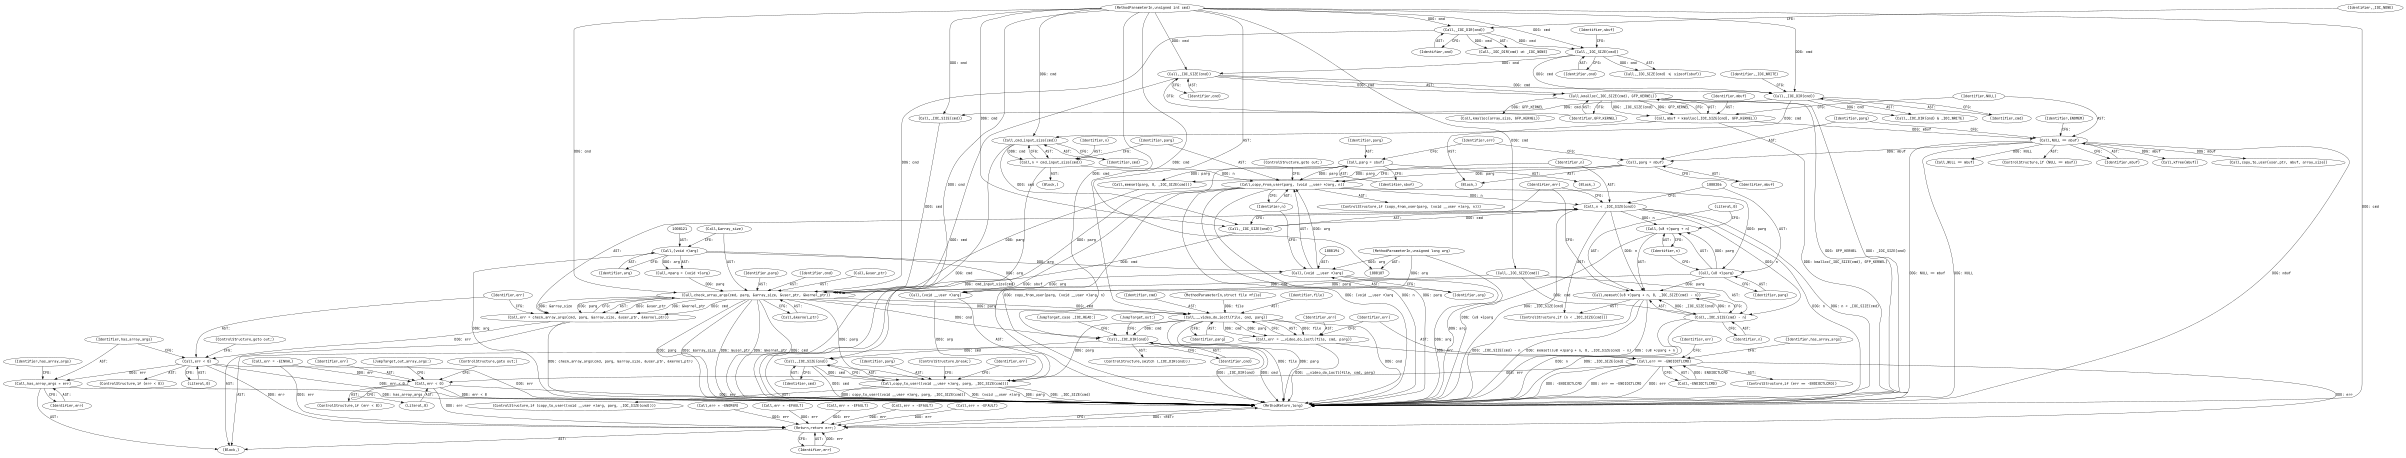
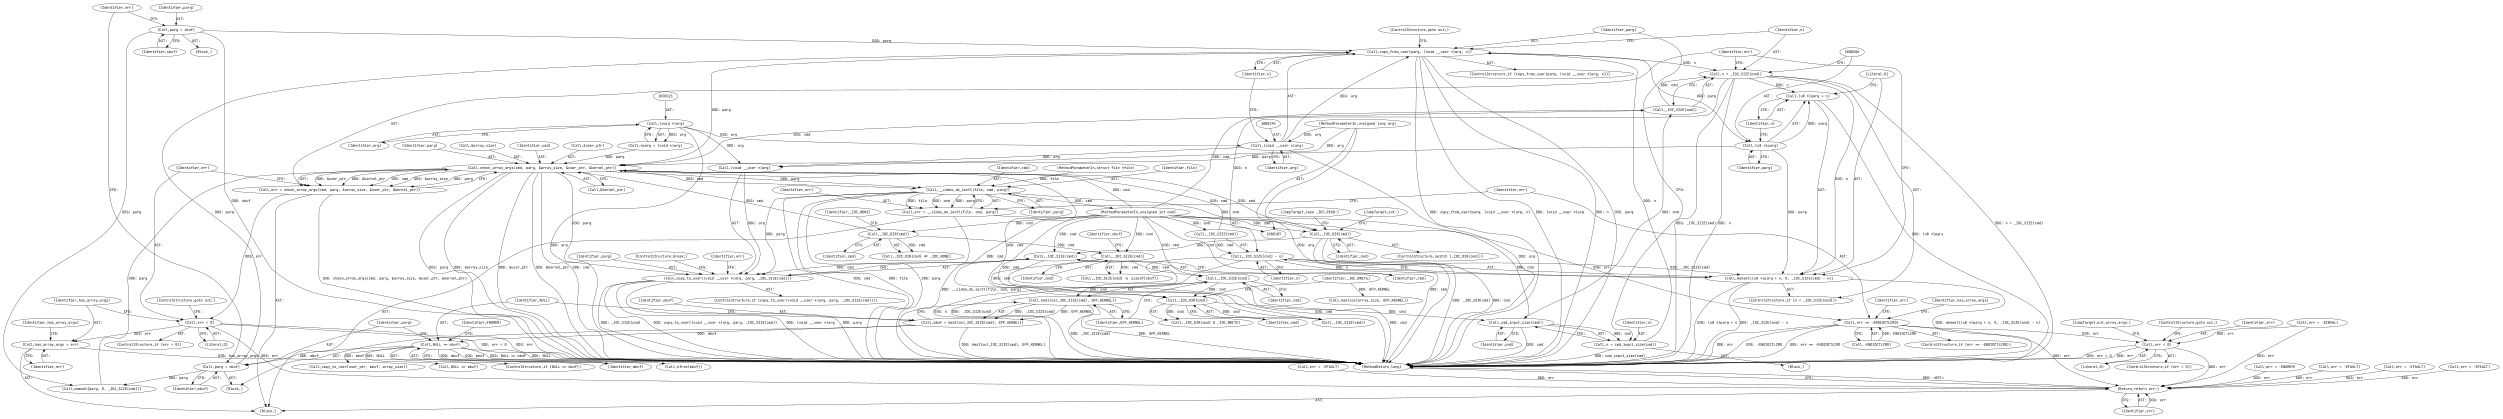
  digraph {
    fontname="JetBrains Mono"
    node [fontname="JetBrains Mono"]
    edge [fontname="JetBrains Mono"]
    n1 [label="(Call,copy_from_user(parg, (void __user *)arg, n))"]
    n2 [label="(Call,n < _IOC_SIZE(cmd))"]
    n3 [label="(Call,(u8 *)parg)"]
    n4 [label="(Call,check_array_args(cmd, parg, &array_size, &user_ptr, &kernel_ptr))"]
    n5 [label="(Identifier,n)"]
    n6 [label="(MethodReturn,long)"]
    n7 [label="(ControlStructure,if (copy_from_user(parg, (void __user *)arg, n)))"]
    n8 [label="(Call,_IOC_SIZE(cmd))"]
    n9 [label="(Call,memset((u8 *)parg + n, 0, _IOC_SIZE(cmd) - n))"]
    n10 [label="(Call,(u8 *)parg + n)"]
    n11 [label="(Call,_IOC_SIZE(cmd) - n)"]
    n12 [label="(ControlStructure,if (n < _IOC_SIZE(cmd)))"]
    n13 [label="(Identifier,parg)"]
    n14 [label="(Call,__video_do_ioctl(file, cmd, parg))"]
    n15 [label="(Call,_IOC_DIR(cmd))"]
    n16 [label="(Call,err = check_array_args(cmd, parg, &array_size, &user_ptr, &kernel_ptr))"]
    n17 [label="(Call,copy_to_user((void __user *)arg, parg, _IOC_SIZE(cmd)))"]
    n18 [label="(Call,&kernel_ptr)"]
    n19 [label="(Call,(void __user *)arg)"]
    n20 [label="(Return,return err;)"]
    n21 [label="(Call,parg = sbuf)"]
    n22 [label="(Call,memset(parg, 0, _IOC_SIZE(cmd)))"]
    n23 [label="(Identifier,sbuf)"]
    n24 [label="(Block,)"]
    n25 [label="(Call,parg = mbuf)"]
    n26 [label="(Block,)"]
    n27 [label="(Identifier,mbuf)"]
    n28 [label="(Call,NULL == mbuf)"]
    n29 [label="(Call,NULL == mbuf)"]
    n30 [label="(ControlStructure,if (NULL == mbuf))"]
    n31 [label="(Identifier,mbuf)"]
    n32 [label="(Call,kfree(mbuf))"]
    n33 [label="(Call,copy_to_user(user_ptr, mbuf, array_size))"]
    n34 [label="(Call,mbuf = kmalloc(_IOC_SIZE(cmd), GFP_KERNEL))"]
    n35 [label="(Call,kmalloc(_IOC_SIZE(cmd), GFP_KERNEL))"]
    n36 [label="(Identifier,GFP_KERNEL)"]
    n37 [label="(Call,kmalloc(array_size, GFP_KERNEL))"]
    n38 [label="(Call,_IOC_SIZE(cmd))"]
    n39 [label="(Call,_IOC_DIR(cmd))"]
    n40 [label="(Identifier,cmd)"]
    n41 [label="(Call,cmd_input_size(cmd))"]
    n42 [label="(Call,_IOC_SIZE(cmd))"]
    n43 [label="(Call,_IOC_DIR(cmd) & _IOC_WRITE)"]
    n44 [label="(Identifier,cmd)"]
    n45 [label="(Call,_IOC_SIZE(cmd))"]
    n46 [label="(Identifier,cmd)"]
    n47 [label="(Call,_IOC_SIZE(cmd) <= sizeof(sbuf))"]
    n48 [label="(Call,_IOC_DIR(cmd))"]
    n49 [label="(Identifier,cmd)"]
    n50 [label="(Call,_IOC_DIR(cmd) != _IOC_NONE)"]
    n51 [label="(MethodParameterIn,unsigned int cmd)"]
    n52 [label="(Call,_IOC_SIZE(cmd))"]
    n53 [label="(Call,_IOC_SIZE(cmd))"]
    1000107
    n55 [label="(Call,n = cmd_input_size(cmd))"]
    n56 [label="(Identifier,cmd)"]
    n57 [label="(Call,err = __video_do_ioctl(file, cmd, parg))"]
    n58 [label="(Identifier,parg)"]
    n59 [label="(Identifier,cmd)"]
    n60 [label="(ControlStructure,switch (_IOC_DIR(cmd)))"]
    n61 [label="(Identifier,cmd)"]
    n62 [label="(Identifier,arg)"]
    n63 [label="(Call,(void __user *)arg)"]
    n64 [label="(Call,(void *)arg)"]
    n65 [label="(Identifier,arg)"]
    n66 [label="(Call,*parg = (void *)arg)"]
    n67 [label="(MethodParameterIn,unsigned long arg)"]
    n68 [label="(Block,)"]
    n69 [label="(Identifier,n)"]
    n70 [label="(Identifier,n)"]
    n71 [label="(Call,err < 0)"]
    n72 [label="(Block,)"]
    n73 [label="(ControlStructure,if (copy_to_user((void __user *)arg, parg, _IOC_SIZE(cmd))))"]
    n74 [label="(Call,has_array_args = err)"]
    n75 [label="(ControlStructure,if (err < 0))"]
    n76 [label="(Literal,0)"]
    n77 [label="(Identifier,err)"]
    n78 [label="(Identifier,err)"]
    n79 [label="(Call,err == -ENOIOCTLCMD)"]
    n80 [label="(Call,err < 0)"]
    n81 [label="(Call,-ENOIOCTLCMD)"]
    n82 [label="(ControlStructure,if (err == -ENOIOCTLCMD))"]
    n83 [label="(Literal,0)"]
    n84 [label="(ControlStructure,if (err < 0))"]
    n85 [label="(Identifier,parg)"]
    n86 [label="(Identifier,err)"]
    n87 [label="(Call,err = -ENOMEM)"]
    n88 [label="(Identifier,err)"]
    n89 [label="(Call,err = -EFAULT)"]
    n90 [label="(Call,&array_size)"]
    n91 [label="(Identifier,cmd)"]
    n92 [label="(Identifier,cmd)"]
    n93 [label="(Identifier,sbuf)"]
    n94 [label="(Identifier,err)"]
    n95 [label="(Identifier,err)"]
    n96 [label="(JumpTarget,case _IOC_READ:)"]
    n97 [label="(Identifier,parg)"]
    n98 [label="(ControlStructure,break;)"]
    n99 [label="(Identifier,_IOC_NONE)"]
    n100 [label="(Identifier,parg)"]
    n101 [label="(MethodParameterIn,struct file *file)"]
    n102 [label="(JumpTarget,out:)"]
    n103 [label="(Identifier,parg)"]
    n104 [label="(Call,&user_ptr)"]
    n105 [label="(ControlStructure,goto out;)"]
    n106 [label="(Identifier,n)"]
    n107 [label="(Call,err = -EINVAL)"]
    n108 [label="(Identifier,err)"]
    n109 [label="(Identifier,file)"]
    n110 [label="(Identifier,ENOMEM)"]
    n111 [label="(JumpTarget,out_array_args:)"]
    n112 [label="(Identifier,has_array_args)"]
    n113 [label="(Identifier,n)"]
    n114 [label="(Literal,0)"]
    n115 [label="(ControlStructure,goto out;)"]
    n116 [label="(ControlStructure,goto out;)"]
    n117 [label="(Identifier,err)"]
    n118 [label="(Identifier,err)"]
    n119 [label="(Identifier,mbuf)"]
    n120 [label="(Identifier,has_array_args)"]
    n121 [label="(Call,err = -EFAULT)"]
    n122 [label="(Identifier,_IOC_WRITE)"]
    n123 [label="(Call,err = -EFAULT)"]
    n124 [label="(Identifier,err)"]
    n125 [label="(Call,err = -EFAULT)"]
    n126 [label="(Identifier,parg)"]
    n127 [label="(Identifier,has_array_args)"]
    n128 [label="(Identifier,NULL)"]
    1000194
    1000121
    1000206
    n1 -> n2 [label="DDG: n"]
    n1 -> n3 [label="DDG: parg"]
    n1 -> n4 [label="DDG: parg"]
    n1 -> n5 [label="CFG: "]
    n1 -> n6 [label="DDG: copy_from_user(parg, (void __user *)arg, n)"]
    n1 -> n6 [label="DDG: (void __user *)arg"]
    n1 -> n6 [label="DDG: n"]
    n1 -> n6 [label="DDG: parg"]
    n1 -> n7 [label="AST: "]
    n2 -> n6 [label="DDG: _IOC_SIZE(cmd)"]
    n2 -> n6 [label="DDG: n"]
    n2 -> n6 [label="DDG: n < _IOC_SIZE(cmd)"]
    n2 -> n8 [label="CFG: "]
    n2 -> n9 [label="DDG: n"]
    n2 -> n10 [label="DDG: n"]
    n2 -> n11 [label="DDG: n"]
    n2 -> n12 [label="AST: "]
    n3 -> n4 [label="DDG: parg"]
    n3 -> n9 [label="DDG: parg"]
    n3 -> n10 [label="AST: "]
    n3 -> n10 [label="DDG: parg"]
    n3 -> n13 [label="CFG: "]
    n4 -> n6 [label="DDG: parg"]
    n4 -> n6 [label="DDG: &array_size"]
    n4 -> n6 [label="DDG: &user_ptr"]
    n4 -> n6 [label="DDG: &kernel_ptr"]
    n4 -> n6 [label="DDG: cmd"]
    n4 -> n14 [label="DDG: cmd"]
    n4 -> n14 [label="DDG: parg"]
    n4 -> n15 [label="DDG: cmd"]
    n4 -> n16 [label="AST: "]
    n4 -> n16 [label="DDG: &user_ptr"]
    n4 -> n16 [label="DDG: &kernel_ptr"]
    n4 -> n16 [label="DDG: cmd"]
    n4 -> n16 [label="DDG: &array_size"]
    n4 -> n16 [label="DDG: parg"]
    n4 -> n17 [label="DDG: parg"]
    n4 -> n18 [label="CFG: "]
    n5 -> n1 [label="AST: "]
    n5 -> n19 [label="CFG: "]
    n6 -> n20 [label="CFG: "]
    n8 -> n2 [label="AST: "]
    n8 -> n2 [label="DDG: cmd"]
    n8 -> n4 [label="DDG: cmd"]
    n9 -> n6 [label="DDG: _IOC_SIZE(cmd) - n"]
    n9 -> n6 [label="DDG: memset((u8 *)parg + n, 0, _IOC_SIZE(cmd) - n)"]
    n9 -> n6 [label="DDG: (u8 *)parg + n"]
    n9 -> n11 [label="CFG: "]
    n9 -> n12 [label="AST: "]
    n10 -> n6 [label="DDG: (u8 *)parg"]
    n10 -> n9 [label="AST: "]
    n10 -> n69 [label="CFG: "]
    n11 -> n6 [label="DDG: n"]
    n11 -> n6 [label="DDG: _IOC_SIZE(cmd)"]
    n11 -> n9 [label="AST: "]
    n11 -> n9 [label="DDG: _IOC_SIZE(cmd)"]
    n11 -> n9 [label="DDG: n"]
    n11 -> n70 [label="CFG: "]
    n13 -> n3 [label="AST: "]
    n14 -> n6 [label="DDG: cmd"]
    n14 -> n6 [label="DDG: file"]
    n14 -> n6 [label="DDG: parg"]
    n14 -> n15 [label="DDG: cmd"]
    n14 -> n17 [label="DDG: parg"]
    n14 -> n57 [label="AST: "]
    n14 -> n57 [label="DDG: file"]
    n14 -> n57 [label="DDG: cmd"]
    n14 -> n57 [label="DDG: parg"]
    n14 -> n58 [label="CFG: "]
    n15 -> n6 [label="DDG: _IOC_DIR(cmd)"]
    n15 -> n6 [label="DDG: cmd"]
    n15 -> n52 [label="DDG: cmd"]
    n15 -> n59 [label="CFG: "]
    n15 -> n60 [label="AST: "]
    n16 -> n4 [label="CFG: "]
    n16 -> n6 [label="DDG: check_array_args(cmd, parg, &array_size, &user_ptr, &kernel_ptr)"]
    n16 -> n71 [label="DDG: err"]
    n16 -> n72 [label="AST: "]
    n17 -> n6 [label="DDG: copy_to_user((void __user *)arg, parg, _IOC_SIZE(cmd))"]
    n17 -> n6 [label="DDG: (void __user *)arg"]
    n17 -> n6 [label="DDG: parg"]
    n17 -> n6 [label="DDG: _IOC_SIZE(cmd)"]
    n17 -> n52 [label="CFG: "]
    n17 -> n73 [label="AST: "]
    n18 -> n4 [label="AST: "]
    n19 -> n1 [label="AST: "]
    n19 -> n1 [label="DDG: arg"]
    n19 -> n6 [label="DDG: arg"]
    n19 -> n62 [label="CFG: "]
    n19 -> n63 [label="DDG: arg"]
    n20 -> n6 [label="DDG: <RET>"]
    n20 -> n72 [label="AST: "]
    n20 -> n78 [label="CFG: "]
    n21 -> n1 [label="DDG: parg"]
    n21 -> n6 [label="DDG: sbuf"]
    n21 -> n22 [label="DDG: parg"]
    n21 -> n23 [label="CFG: "]
    n21 -> n24 [label="AST: "]
    n22 -> n4 [label="DDG: parg"]
    n23 -> n21 [label="AST: "]
    n25 -> n1 [label="DDG: parg"]
    n25 -> n22 [label="DDG: parg"]
    n25 -> n26 [label="AST: "]
    n25 -> n27 [label="CFG: "]
    n27 -> n25 [label="AST: "]
    n28 -> n6 [label="DDG: mbuf"]
    n28 -> n6 [label="DDG: NULL == mbuf"]
    n28 -> n6 [label="DDG: NULL"]
    n28 -> n25 [label="DDG: mbuf"]
    n28 -> n29 [label="DDG: NULL"]
    n28 -> n30 [label="AST: "]
    n28 -> n31 [label="CFG: "]
    n28 -> n32 [label="DDG: mbuf"]
    n28 -> n33 [label="DDG: mbuf"]
    n31 -> n28 [label="AST: "]
    n34 -> n6 [label="DDG: kmalloc(_IOC_SIZE(cmd), GFP_KERNEL)"]
    n34 -> n26 [label="AST: "]
    n34 -> n28 [label="DDG: mbuf"]
    n34 -> n35 [label="CFG: "]
    n35 -> n6 [label="DDG: GFP_KERNEL"]
    n35 -> n6 [label="DDG: _IOC_SIZE(cmd)"]
    n35 -> n34 [label="AST: "]
    n35 -> n34 [label="DDG: _IOC_SIZE(cmd)"]
    n35 -> n34 [label="DDG: GFP_KERNEL"]
    n35 -> n36 [label="CFG: "]
-   n35 -> n37 [label="DDG: GFP_KERNEL"]
+   n122 -> n37 [label="DDG: GFP_KERNEL"]
    n36 -> n35 [label="AST: "]
    n36 -> n38 [label="CFG: "]
    n38 -> n6 [label="DDG: cmd"]
    n38 -> n35 [label="AST: "]
    n38 -> n35 [label="DDG: cmd"]
    n38 -> n39 [label="DDG: cmd"]
    n38 -> n40 [label="CFG: "]
    n39 -> n41 [label="DDG: cmd"]
    n39 -> n42 [label="DDG: cmd"]
    n39 -> n43 [label="AST: "]
    n39 -> n43 [label="DDG: cmd"]
    n39 -> n44 [label="CFG: "]
    n40 -> n38 [label="AST: "]
    n41 -> n6 [label="DDG: cmd"]
    n41 -> n8 [label="DDG: cmd"]
    n41 -> n55 [label="AST: "]
    n41 -> n55 [label="DDG: cmd"]
    n41 -> n56 [label="CFG: "]
    n42 -> n4 [label="DDG: cmd"]
    n44 -> n39 [label="AST: "]
    n45 -> n38 [label="DDG: cmd"]
    n45 -> n39 [label="DDG: cmd"]
    n45 -> n46 [label="CFG: "]
    n45 -> n47 [label="AST: "]
    n45 -> n47 [label="DDG: cmd"]
    n46 -> n45 [label="AST: "]
    n48 -> n4 [label="DDG: cmd"]
    n48 -> n45 [label="DDG: cmd"]
    n48 -> n49 [label="CFG: "]
    n48 -> n50 [label="AST: "]
    n48 -> n50 [label="DDG: cmd"]
    n49 -> n48 [label="AST: "]
    n51 -> n4 [label="DDG: cmd"]
    n51 -> n6 [label="DDG: cmd"]
    n51 -> n8 [label="DDG: cmd"]
-   n51 -> n14 [label="DDG: cmd"]
+   n14 -> n51 [label="DDG: cmd"]
    n51 -> n15 [label="DDG: cmd"]
    n51 -> n38 [label="DDG: cmd"]
    n51 -> n39 [label="DDG: cmd"]
    n51 -> n41 [label="DDG: cmd"]
    n51 -> n42 [label="DDG: cmd"]
    n51 -> n45 [label="DDG: cmd"]
    n51 -> n48 [label="DDG: cmd"]
    n51 -> n52 [label="DDG: cmd"]
    n51 -> n53 [label="DDG: cmd"]
    n51 -> 1000107 [label="AST: "]
    n52 -> n6 [label="DDG: cmd"]
    n52 -> n17 [label="AST: "]
    n52 -> n17 [label="DDG: cmd"]
    n52 -> n61 [label="CFG: "]
    n53 -> n4 [label="DDG: cmd"]
    n53 -> n11 [label="AST: "]
    n53 -> n11 [label="DDG: cmd"]
    n55 -> n1 [label="DDG: n"]
    n55 -> n6 [label="DDG: cmd_input_size(cmd)"]
    n55 -> n41 [label="CFG: "]
    n55 -> n68 [label="AST: "]
    n56 -> n41 [label="AST: "]
    n57 -> n6 [label="DDG: __video_do_ioctl(file, cmd, parg)"]
    n57 -> n14 [label="CFG: "]
    n57 -> n72 [label="AST: "]
    n57 -> n79 [label="DDG: err"]
    n58 -> n14 [label="AST: "]
    n59 -> n15 [label="AST: "]
    n61 -> n52 [label="AST: "]
    n62 -> n19 [label="AST: "]
    n63 -> n17 [label="AST: "]
    n63 -> n17 [label="DDG: arg"]
    n64 -> n6 [label="DDG: arg"]
    n64 -> n19 [label="DDG: arg"]
    n64 -> n63 [label="DDG: arg"]
    n64 -> n65 [label="CFG: "]
    n64 -> n66 [label="AST: "]
    n64 -> n66 [label="DDG: arg"]
    n65 -> n64 [label="AST: "]
    n66 -> n4 [label="DDG: parg"]
-   n90 -> n64 [label="CFG: "]
+   n66 -> n64 [label="CFG: "]
    n67 -> n6 [label="DDG: arg"]
    n67 -> n19 [label="DDG: arg"]
    n67 -> 1000107 [label="AST: "]
    n67 -> n63 [label="DDG: arg"]
    n69 -> n3 [label="CFG: "]
    n69 -> n10 [label="AST: "]
    n70 -> n11 [label="AST: "]
    n71 -> n6 [label="DDG: err < 0"]
    n71 -> n6 [label="DDG: err"]
    n71 -> n20 [label="DDG: err"]
    n71 -> n74 [label="DDG: err"]
    n71 -> n75 [label="AST: "]
    n71 -> n76 [label="CFG: "]
    n74 -> n6 [label="DDG: has_array_args"]
    n74 -> n72 [label="AST: "]
    n74 -> n77 [label="CFG: "]
    n76 -> n71 [label="AST: "]
    n77 -> n74 [label="AST: "]
    n78 -> n20 [label="AST: "]
    n78 -> n20 [label="DDG: err"]
    n79 -> n6 [label="DDG: -ENOIOCTLCMD"]
    n79 -> n6 [label="DDG: err == -ENOIOCTLCMD"]
    n79 -> n6 [label="DDG: err"]
    n79 -> n20 [label="DDG: err"]
    n79 -> n80 [label="DDG: err"]
    n79 -> n81 [label="CFG: "]
    n79 -> n82 [label="AST: "]
    n80 -> n6 [label="DDG: err < 0"]
    n80 -> n6 [label="DDG: err"]
    n80 -> n20 [label="DDG: err"]
    n80 -> n83 [label="CFG: "]
    n80 -> n84 [label="AST: "]
    n81 -> n79 [label="AST: "]
    n81 -> n79 [label="DDG: ENOIOCTLCMD"]
    n83 -> n80 [label="AST: "]
    n85 -> n4 [label="AST: "]
    n86 -> n16 [label="CFG: "]
    n86 -> n71 [label="AST: "]
    n87 -> n20 [label="DDG: err"]
    n88 -> n21 [label="CFG: "]
    n88 -> n25 [label="CFG: "]
    n89 -> n20 [label="DDG: err"]
    n90 -> n4 [label="AST: "]
    n91 -> n14 [label="AST: "]
    n92 -> n4 [label="AST: "]
    n93 -> n45 [label="CFG: "]
    n94 -> n2 [label="CFG: "]
    n94 -> n9 [label="CFG: "]
    n94 -> n16 [label="AST: "]
    n95 -> n57 [label="CFG: "]
    n95 -> n79 [label="AST: "]
    n96 -> n15 [label="CFG: "]
    n97 -> n17 [label="AST: "]
    n98 -> n17 [label="CFG: "]
    n99 -> n48 [label="CFG: "]
    n100 -> n21 [label="AST: "]
    n101 -> n14 [label="DDG: file"]
    n102 -> n15 [label="CFG: "]
    n103 -> n1 [label="AST: "]
    n103 -> n55 [label="CFG: "]
    n104 -> n4 [label="AST: "]
    n105 -> n71 [label="CFG: "]
    n106 -> n55 [label="AST: "]
    n107 -> n20 [label="DDG: err"]
    n107 -> n80 [label="DDG: err"]
    n108 -> n80 [label="AST: "]
    n109 -> n14 [label="AST: "]
    n110 -> n28 [label="CFG: "]
    n111 -> n80 [label="CFG: "]
    n112 -> n71 [label="CFG: "]
    n112 -> n74 [label="AST: "]
    n113 -> n1 [label="CFG: "]
    n113 -> n2 [label="AST: "]
    n114 -> n9 [label="AST: "]
    n114 -> n10 [label="CFG: "]
    n115 -> n1 [label="CFG: "]
    n116 -> n80 [label="CFG: "]
    n117 -> n57 [label="AST: "]
    n118 -> n79 [label="CFG: "]
    n119 -> n34 [label="AST: "]
    n120 -> n74 [label="CFG: "]
    n121 -> n20 [label="DDG: err"]
    n122 -> n39 [label="CFG: "]
    n123 -> n20 [label="DDG: err"]
    n124 -> n17 [label="CFG: "]
    n125 -> n20 [label="DDG: err"]
    n126 -> n25 [label="AST: "]
    n126 -> n28 [label="CFG: "]
    n127 -> n79 [label="CFG: "]
    n128 -> n28 [label="AST: "]
    n128 -> n34 [label="CFG: "]
    1000194 -> n19 [label="AST: "]
    1000121 -> n64 [label="AST: "]
    1000206 -> n2 [label="CFG: "]
    1000206 -> n3 [label="AST: "]
  }
